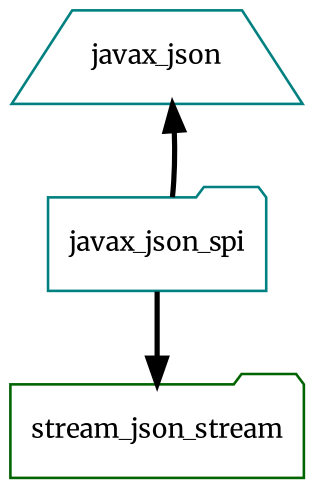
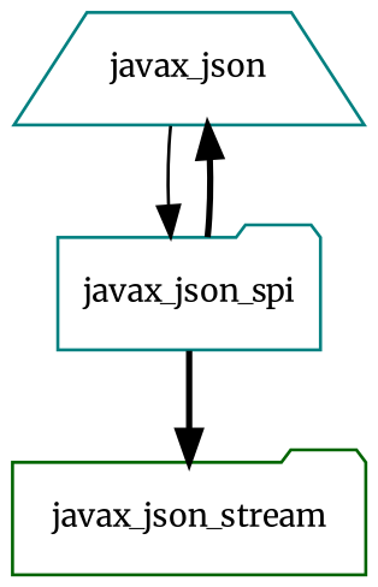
  digraph {
    fontname=Merriweather
    node [color=teal fontname=Merriweather fontsize=10.0 shape=folder]
    edge [fontname=Merriweather style=bold]
    javax_json [shape=trapezium]
    javax_json_spi
-   javax_json_stream [color=darkgreen label=stream_json_stream]
+   javax_json_stream [color=darkgreen]
+   javax_json -> javax_json_spi [style=solid]
    javax_json_spi -> javax_json
    javax_json_spi -> javax_json_stream
  }
